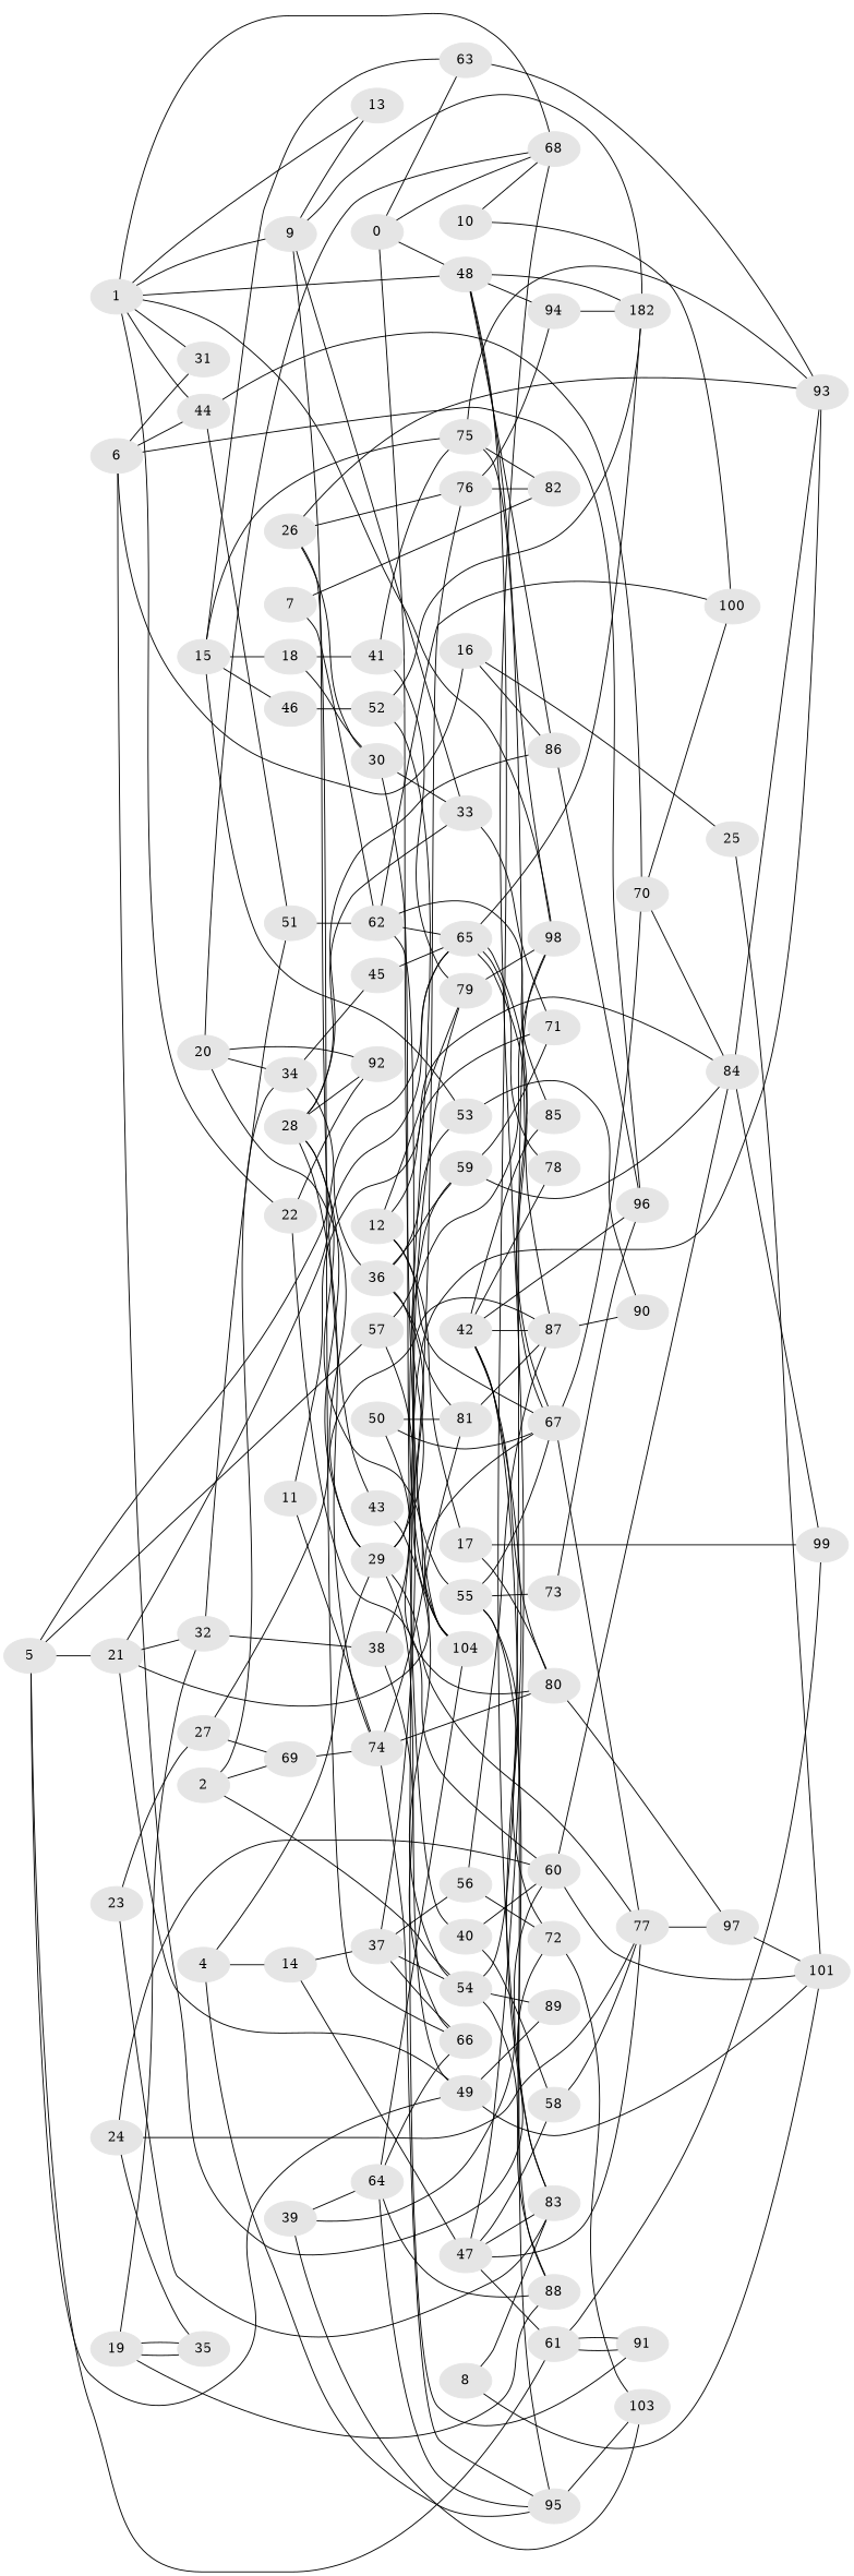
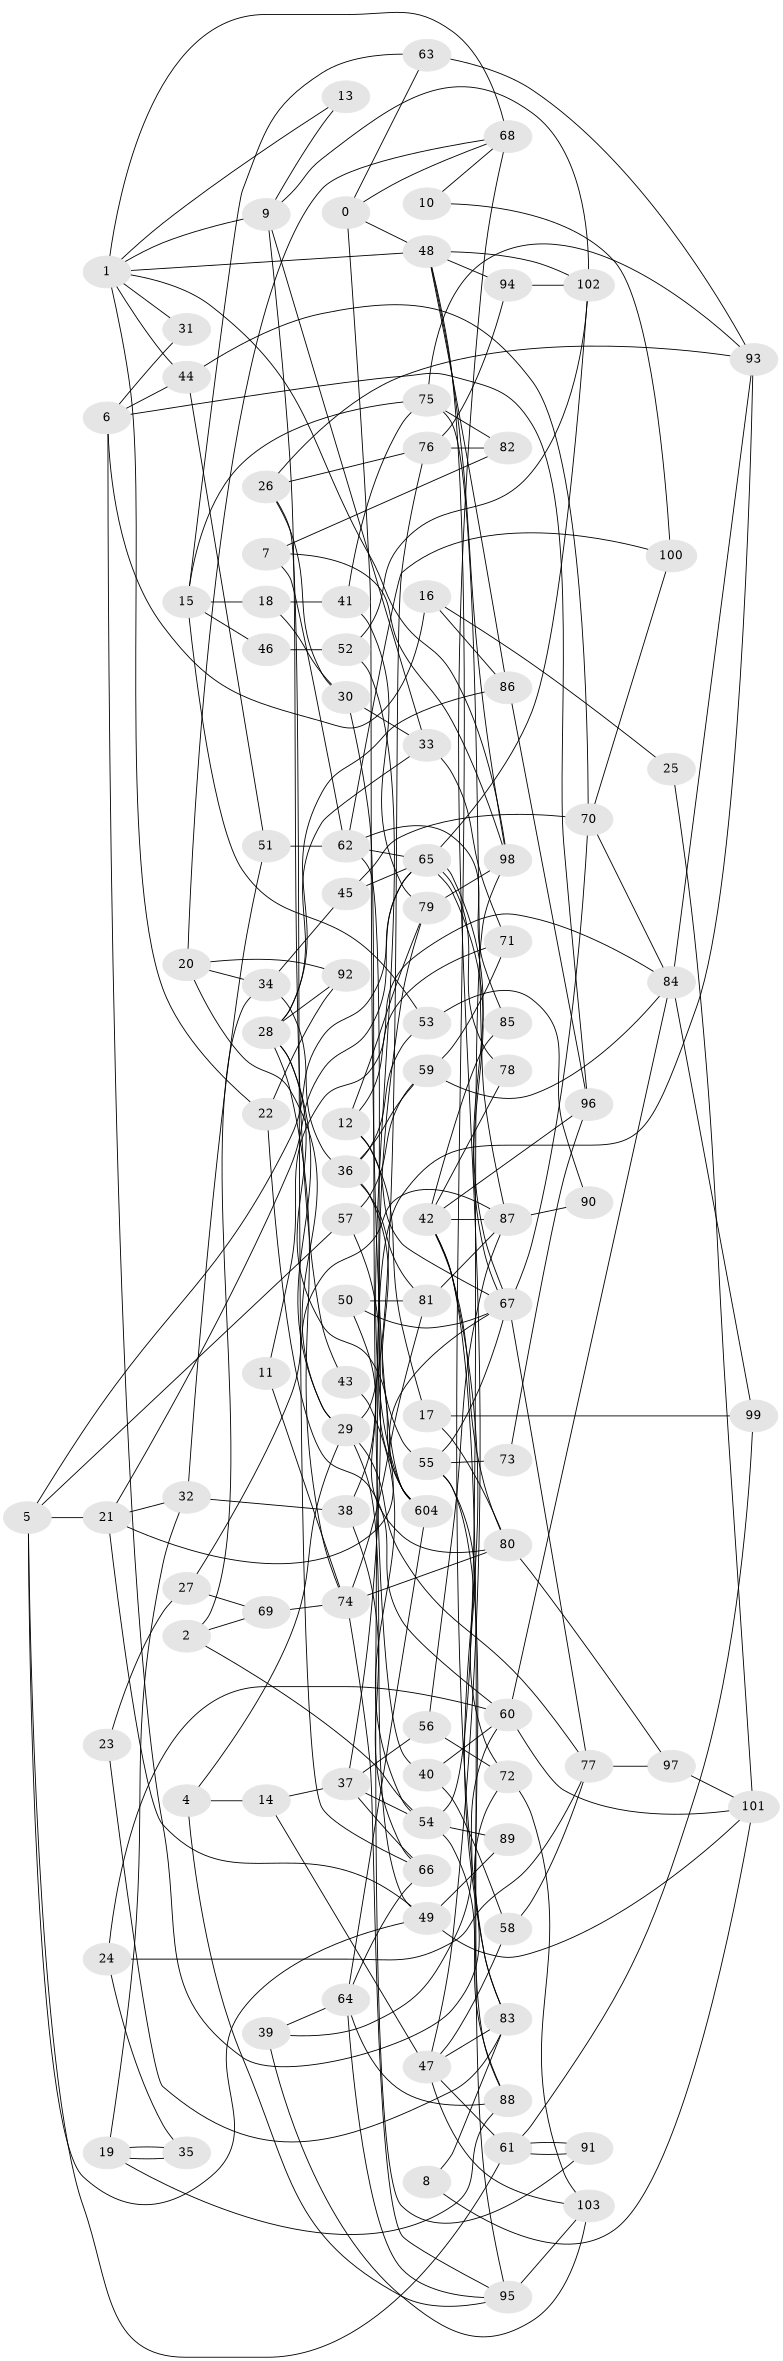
  graph {
    rankdir=LR
    node [color=gray90 style=filled]
    1
    9
    13
    22
    31
    44
    48
    68
    98
    33
    43
-   102 [label=182]
+   102
    92
    60
    51
    70
    83
    86
    94
    2
    34
    54
    69
    36
    45
    88
    89
    74
    n29 [label=0]
    63
-   104
+   104 [label=604]
    93
    4
    14
    29
    95
    37
    47
    49
    77
    76
    103
    5
    21
    57
    61
    65
    67
    32
    101
    59
    99
    91
    78
    6
    16
    72
    96
    25
    7
    62
    82
    100
    85
    8
    71
    10
    11
    84
    80
    81
    12
    17
    79
    66
    56
    58
    15
    18
    46
    53
    75
    30
    41
    52
    90
    87
    97
    40
    19
    35
    38
    20
    23
    27
    24
    26
    28
    55
    73
    39
    64
    42
    50
    1 -- 9
    1 -- 13
    1 -- 22
    1 -- 31
    1 -- 44
    1 -- 48
    1 -- 68
    1 -- 98
    9 -- 13
    9 -- 33
    9 -- 43
    9 -- 102
    22 -- 92
    22 -- 60
    44 -- 51
    44 -- 70
    48 -- 98
    48 -- 102
    48 -- 83
    48 -- 86
    48 -- 94
    33 -- 71
    43 -- 54
    60 -- 101
    60 -- 84
    51 -- 62
    70 -- 100
    70 -- 84
    86 -- 96
    94 -- 102
    2 -- 34
    2 -- 54
    2 -- 69
    34 -- 36
    34 -- 45
    54 -- 98
    54 -- 88
    54 -- 89
    69 -- 74
    36 -- 59
    36 -- 81
    36 -- 53
    36 -- 55
+   45 -- 70
    45 -- 65
    74 -- 95
    74 -- 80
    74 -- 81
    n29 -- 48
    n29 -- 68
    n29 -- 63
    n29 -- 104
    63 -- 93
    4 -- 14
    4 -- 29
    4 -- 95
    14 -- 37
    14 -- 47
    29 -- 49
    29 -- 77
    29 -- 76
    95 -- 103
    37 -- 54
    37 -- 79
    37 -- 66
    37 -- 56
    47 -- 68
    47 -- 83
-   47 -- 77
+   47 -- 103
    47 -- 61
    47 -- 58
    49 -- 89
    49 -- 101
    77 -- 97
    76 -- 94
    76 -- 82
    5 -- 49
    5 -- 21
    5 -- 57
    5 -- 61
    5 -- 65
    21 -- 49
    21 -- 65
    21 -- 67
    21 -- 32
    57 -- 104
    57 -- 59
    61 -- 99
    61 -- 91
    61 -- 91
    65 -- 102
    65 -- 67
    65 -- 67
    65 -- 78
    67 -- 70
    67 -- 77
    32 -- 51
    32 -- 38
    59 -- 71
    59 -- 84
    6 -- 31
    6 -- 44
    6 -- 16
    6 -- 72
    6 -- 96
    16 -- 86
    16 -- 25
    72 -- 103
    25 -- 101
-   29 -- 98
+   7 -- 98
    7 -- 62
    7 -- 82
    62 -- 65
    62 -- 91
    62 -- 100
    62 -- 85
    8 -- 83
    8 -- 101
    10 -- 68
    10 -- 100
    11 -- 74
    11 -- 84
    84 -- 93
    84 -- 99
    80 -- 97
    81 -- 87
    12 -- 67
    12 -- 71
    12 -- 17
    12 -- 79
    17 -- 99
    17 -- 80
    79 -- 98
    56 -- 72
    56 -- 87
    58 -- 77
    15 -- 63
    15 -- 18
    15 -- 46
    15 -- 53
    15 -- 75
    18 -- 30
    18 -- 41
    46 -- 52
    53 -- 90
    75 -- 93
    75 -- 82
    75 -- 87
    30 -- 33
    30 -- 40
    41 -- 79
    41 -- 75
    52 -- 102
    52 -- 104
    87 -- 90
    97 -- 101
    40 -- 60
    40 -- 58
    19 -- 88
    19 -- 32
    19 -- 35
    19 -- 35
    38 -- 93
    38 -- 66
    20 -- 68
    20 -- 92
    20 -- 34
    20 -- 29
    23 -- 83
    23 -- 27
    27 -- 69
    27 -- 87
    24 -- 60
    24 -- 77
    24 -- 35
    26 -- 93
    26 -- 76
    26 -- 66
    26 -- 30
    28 -- 33
    28 -- 92
    28 -- 86
    28 -- 74
    28 -- 104
    28 -- 29
    55 -- 88
    55 -- 67
    55 -- 72
    55 -- 73
    73 -- 96
    39 -- 60
    39 -- 103
    39 -- 64
    64 -- 88
    64 -- 104
    64 -- 95
    64 -- 66
    42 -- 83
    42 -- 95
    42 -- 78
    42 -- 96
    42 -- 85
    42 -- 80
    42 -- 87
    50 -- 67
    50 -- 80
    50 -- 81
  }
